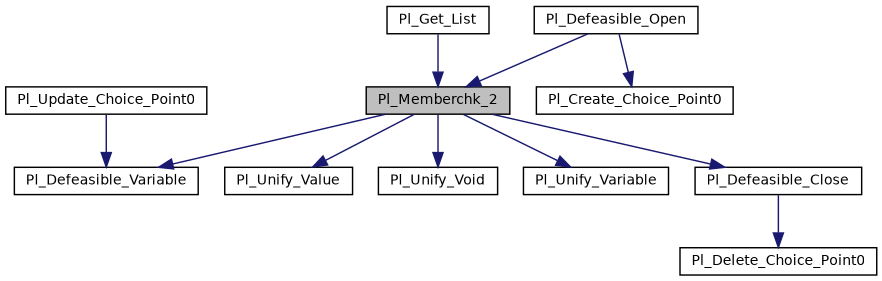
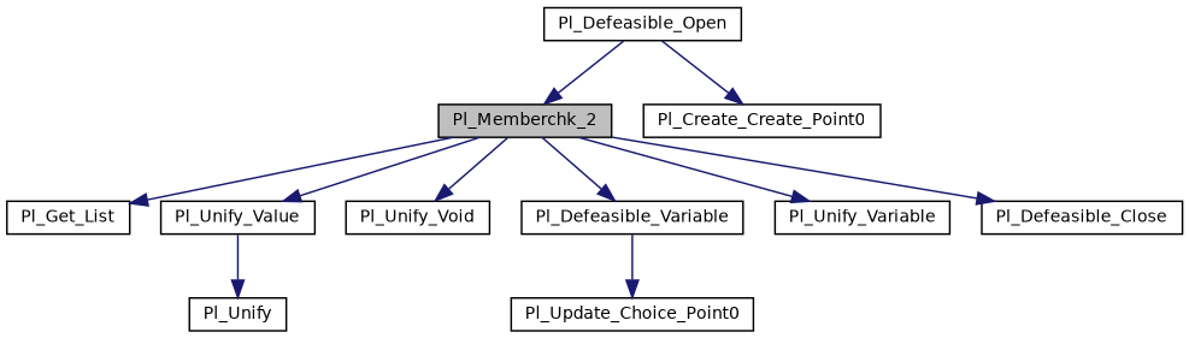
  digraph {
    rankdir=TB
    node [color=black fillcolor=white fontname=Helvetica fontsize=10 shape=record style=filled]
    edge [color=midnightblue fontname=Helvetica fontsize=10 labelfontname=Helvetica labelfontsize=10 style=solid]
    n1 [fillcolor=grey75 fontcolor=black height=0.2 label=Pl_Memberchk_2 width=0.4]
    n2 [height=0.2 label=Pl_Get_List width=0.4]
    n3 [height=0.2 label=Pl_Unify_Value width=0.4]
    n4 [height=0.2 label=Pl_Unify_Void width=0.4]
    n5 [height=0.2 label=Pl_Defeasible_Variable width=0.4]
    n6 [height=0.2 label=Pl_Unify_Variable width=0.4]
    n7 [height=0.2 label=Pl_Defeasible_Close width=0.4]
    n8 [height=0.2 label=Pl_Defeasible_Open width=0.4]
-   n9 [height=0.2 label=Pl_Create_Choice_Point0 width=0.4]
+   n9 [height=0.2 label=Pl_Create_Create_Point0 width=0.4]
+   n10 [height=0.2 label=Pl_Unify width=0.4]
    n11 [height=0.2 label=Pl_Update_Choice_Point0 width=0.4]
-   n12 [height=0.2 label=Pl_Delete_Choice_Point0 width=0.4]
-   n2 -> n1
+   n1 -> n2
    n1 -> n3
    n1 -> n4
    n1 -> n5
    n1 -> n6
    n1 -> n7
-   n11 -> n5
-   n7 -> n12
+   n3 -> n10
+   n5 -> n11
    n8 -> n1
    n8 -> n9
  }
